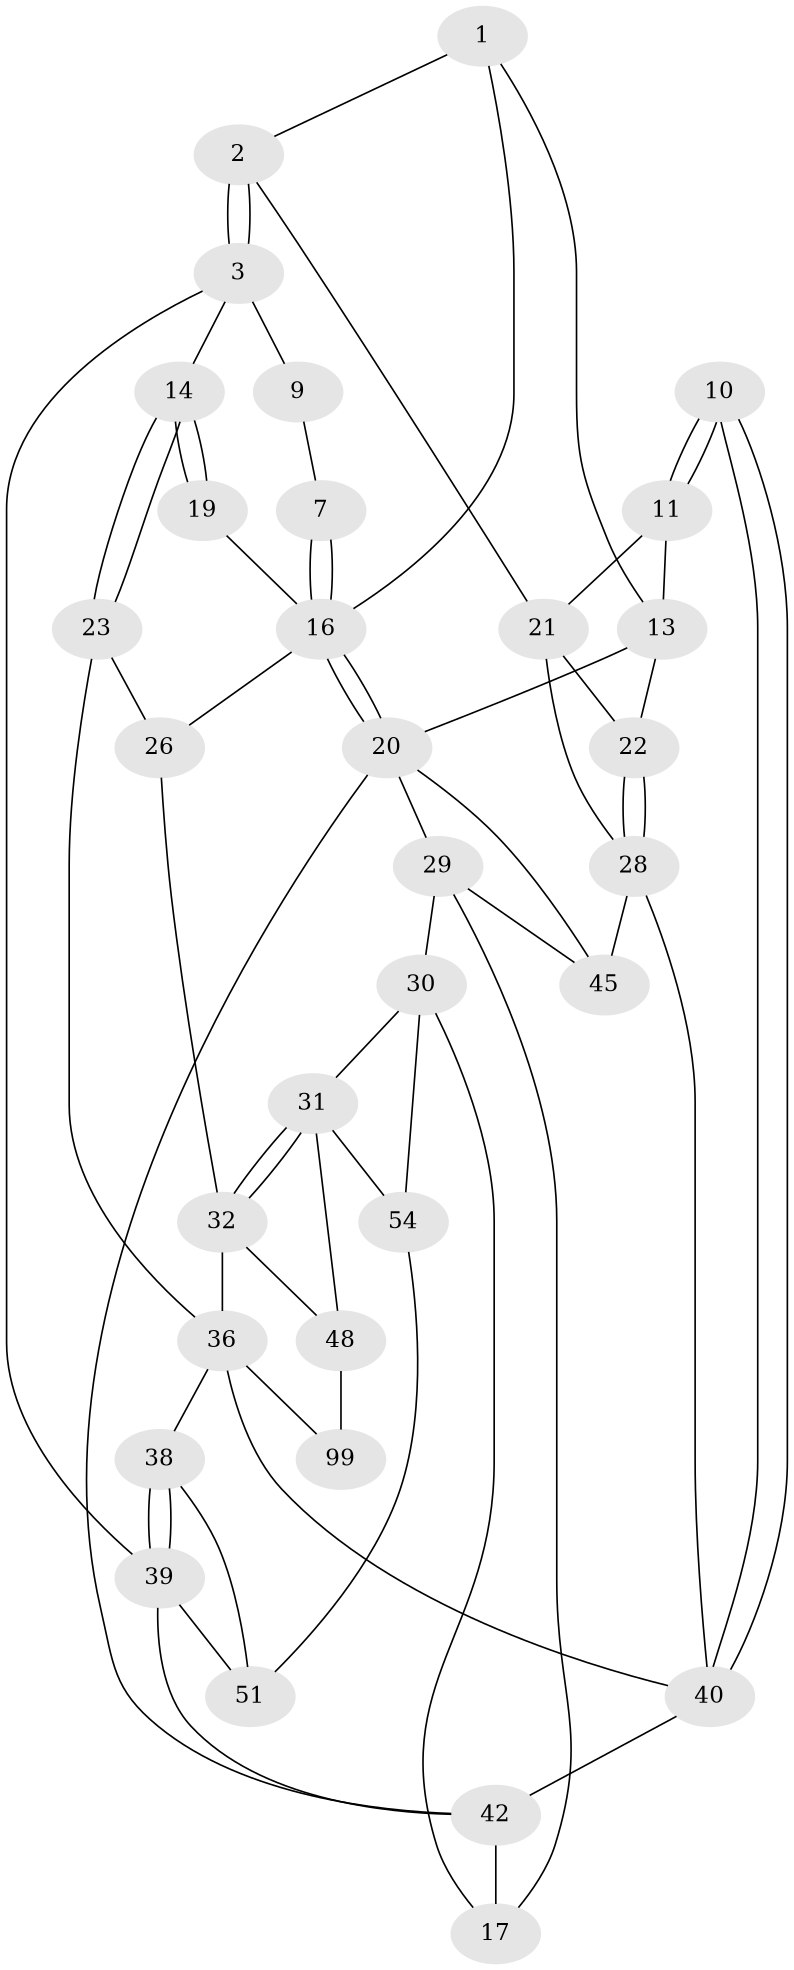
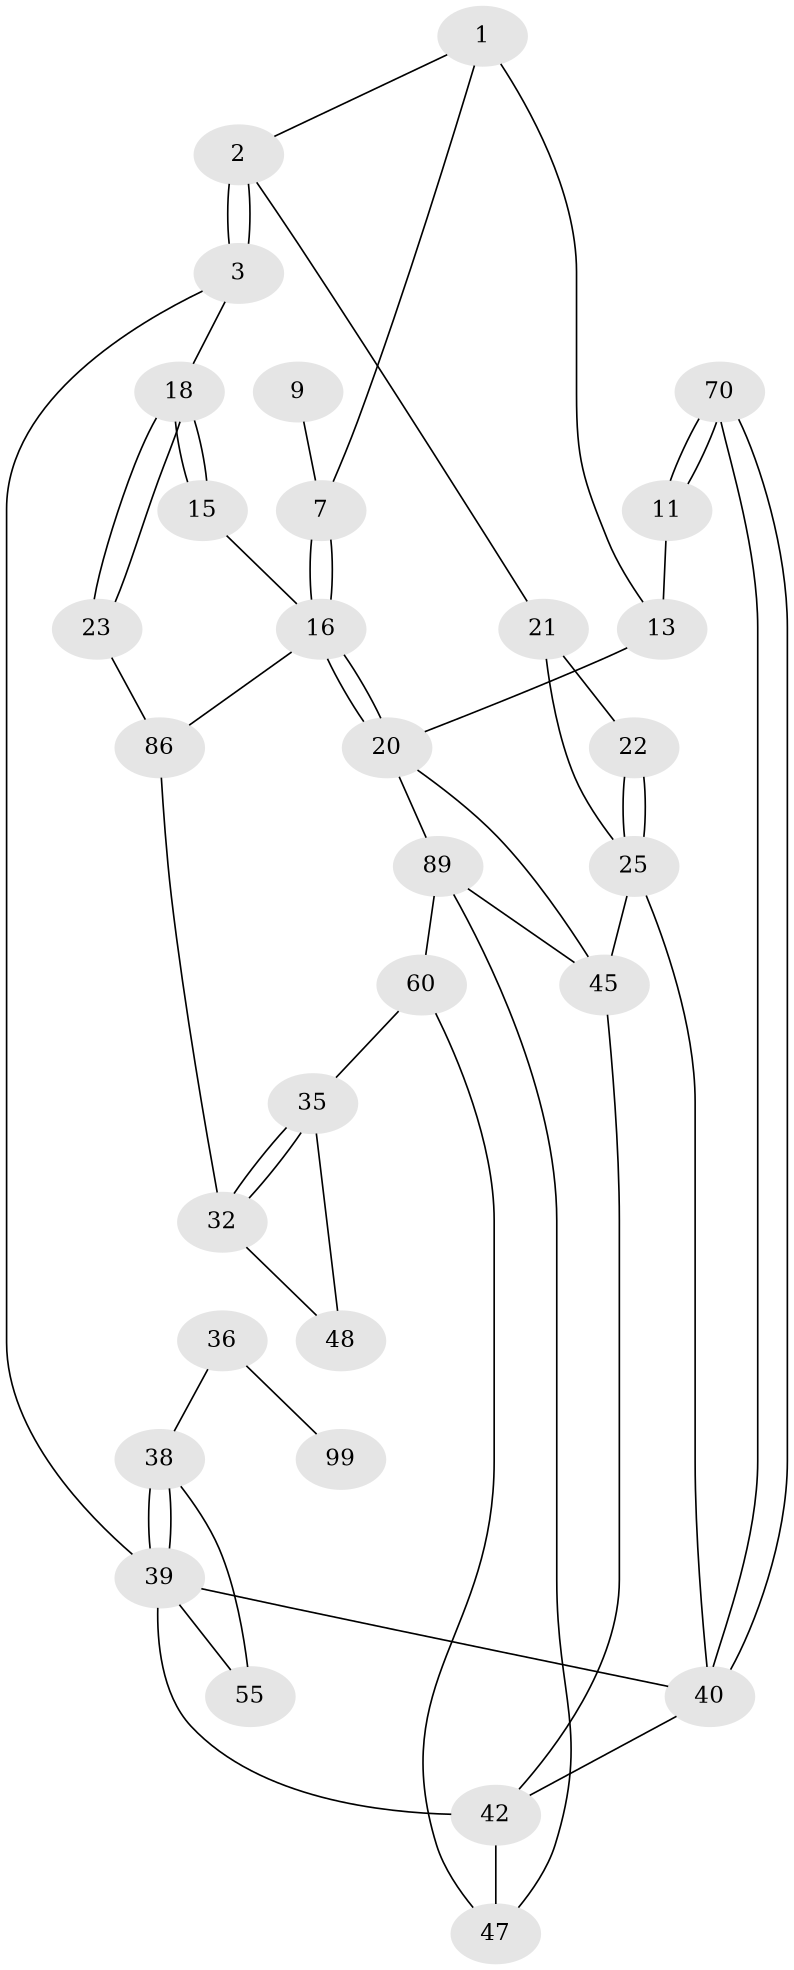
  graph {
    node [color=gray90 style=filled]
    1 [super="+6"]
    2 [super="+9"]
    7 [super="+8"]
    13 [super="+19"]
    3 [super="+4"]
    21 [super="+24"]
    16 [super="+17"]
    20 [super="+28"]
    22
    n10 [label=9]
-   14
+   14 [label=18]
    39 [super="+45"]
    11 [super="+12"]
-   10
+   10 [label=70]
    40 [super="+41"]
-   15 [super="+18" label=19]
+   15 [super="+18"]
    23 [super="+27"]
    42 [super="+46"]
-   55 [super="+56" label=51]
-   26
-   25 [super="+34" label=28]
-   29 [super="+44"]
+   55 [super="+56"]
+   26 [label=86]
+   25 [super="+34"]
+   29 [super="+44" label=89]
    n23 [label=45 super="+43"]
    36 [super="+37"]
    32 [super="+33"]
-   30 [super="+53"]
-   47 [label=17]
+   30 [super="+53" label=60]
+   47
    38
    n29 [label=99 super="+51"]
    48 [super="+50"]
-   31 [super="+52"]
-   54
+   31 [super="+52" label=35]
    1 -- 2
-   1 -- 16
+   1 -- 7
    1 -- 13
    2 -- 3 [weight=2]
    2 -- 3
    2 -- 21
    7 -- 16
    7 -- 16
    13 -- 20
-   13 -- 22
-   3 -- n10
    3 -- 14
    3 -- 39 [weight=2]
    21 -- 22
    21 -- 25
    16 -- 20
    16 -- 20
    16 -- 26
    20 -- 29
    20 -- n23
    22 -- 25
    22 -- 25
    n10 -- 7
    14 -- 15
    14 -- 15
    14 -- 23
    14 -- 23
-   36 -- 40
+   39 -- 40
    39 -- 42
    39 -- 55
    11 -- 13
-   11 -- 21 [weight=2]
    10 -- 11
    10 -- 11
    10 -- 40
    10 -- 40
    40 -- 42
    15 -- 16
    23 -- 26
-   23 -- 36
    42 -- 47
    26 -- 32
    25 -- 40
    25 -- n23
    29 -- n23
    29 -- 30
    29 -- 47
-   20 -- 42
+   n23 -- 42
    36 -- 38
    36 -- n29
-   32 -- 36
    32 -- 48
    30 -- 47
    30 -- 31
-   30 -- 54
    38 -- 39
    38 -- 39
    38 -- 55
-   48 -- n29 [weight=2]
    31 -- 32
    31 -- 32
    31 -- 48
-   31 -- 54
-   54 -- 55
  }
